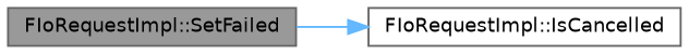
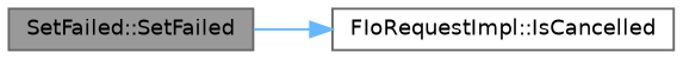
  digraph {
    rankdir=LR
    node [fontname=Helvetica fontsize=10 shape=box style=filled]
-   n1 [color=gray40 fillcolor=grey60 fontcolor=black height=0.2 label="FIoRequestImpl::SetFailed" width=0.4]
+   n1 [color=gray40 fillcolor=grey60 fontcolor=black height=0.2 label="SetFailed::SetFailed" width=0.4]
    n2 [color=grey40 fillcolor=white height=0.2 label="FIoRequestImpl::IsCancelled" width=0.4]
    n1 -> n2 [color=steelblue1 fontname=Helvetica fontsize=10 labelfontname=Helvetica labelfontsize=10 style=solid]
  }
